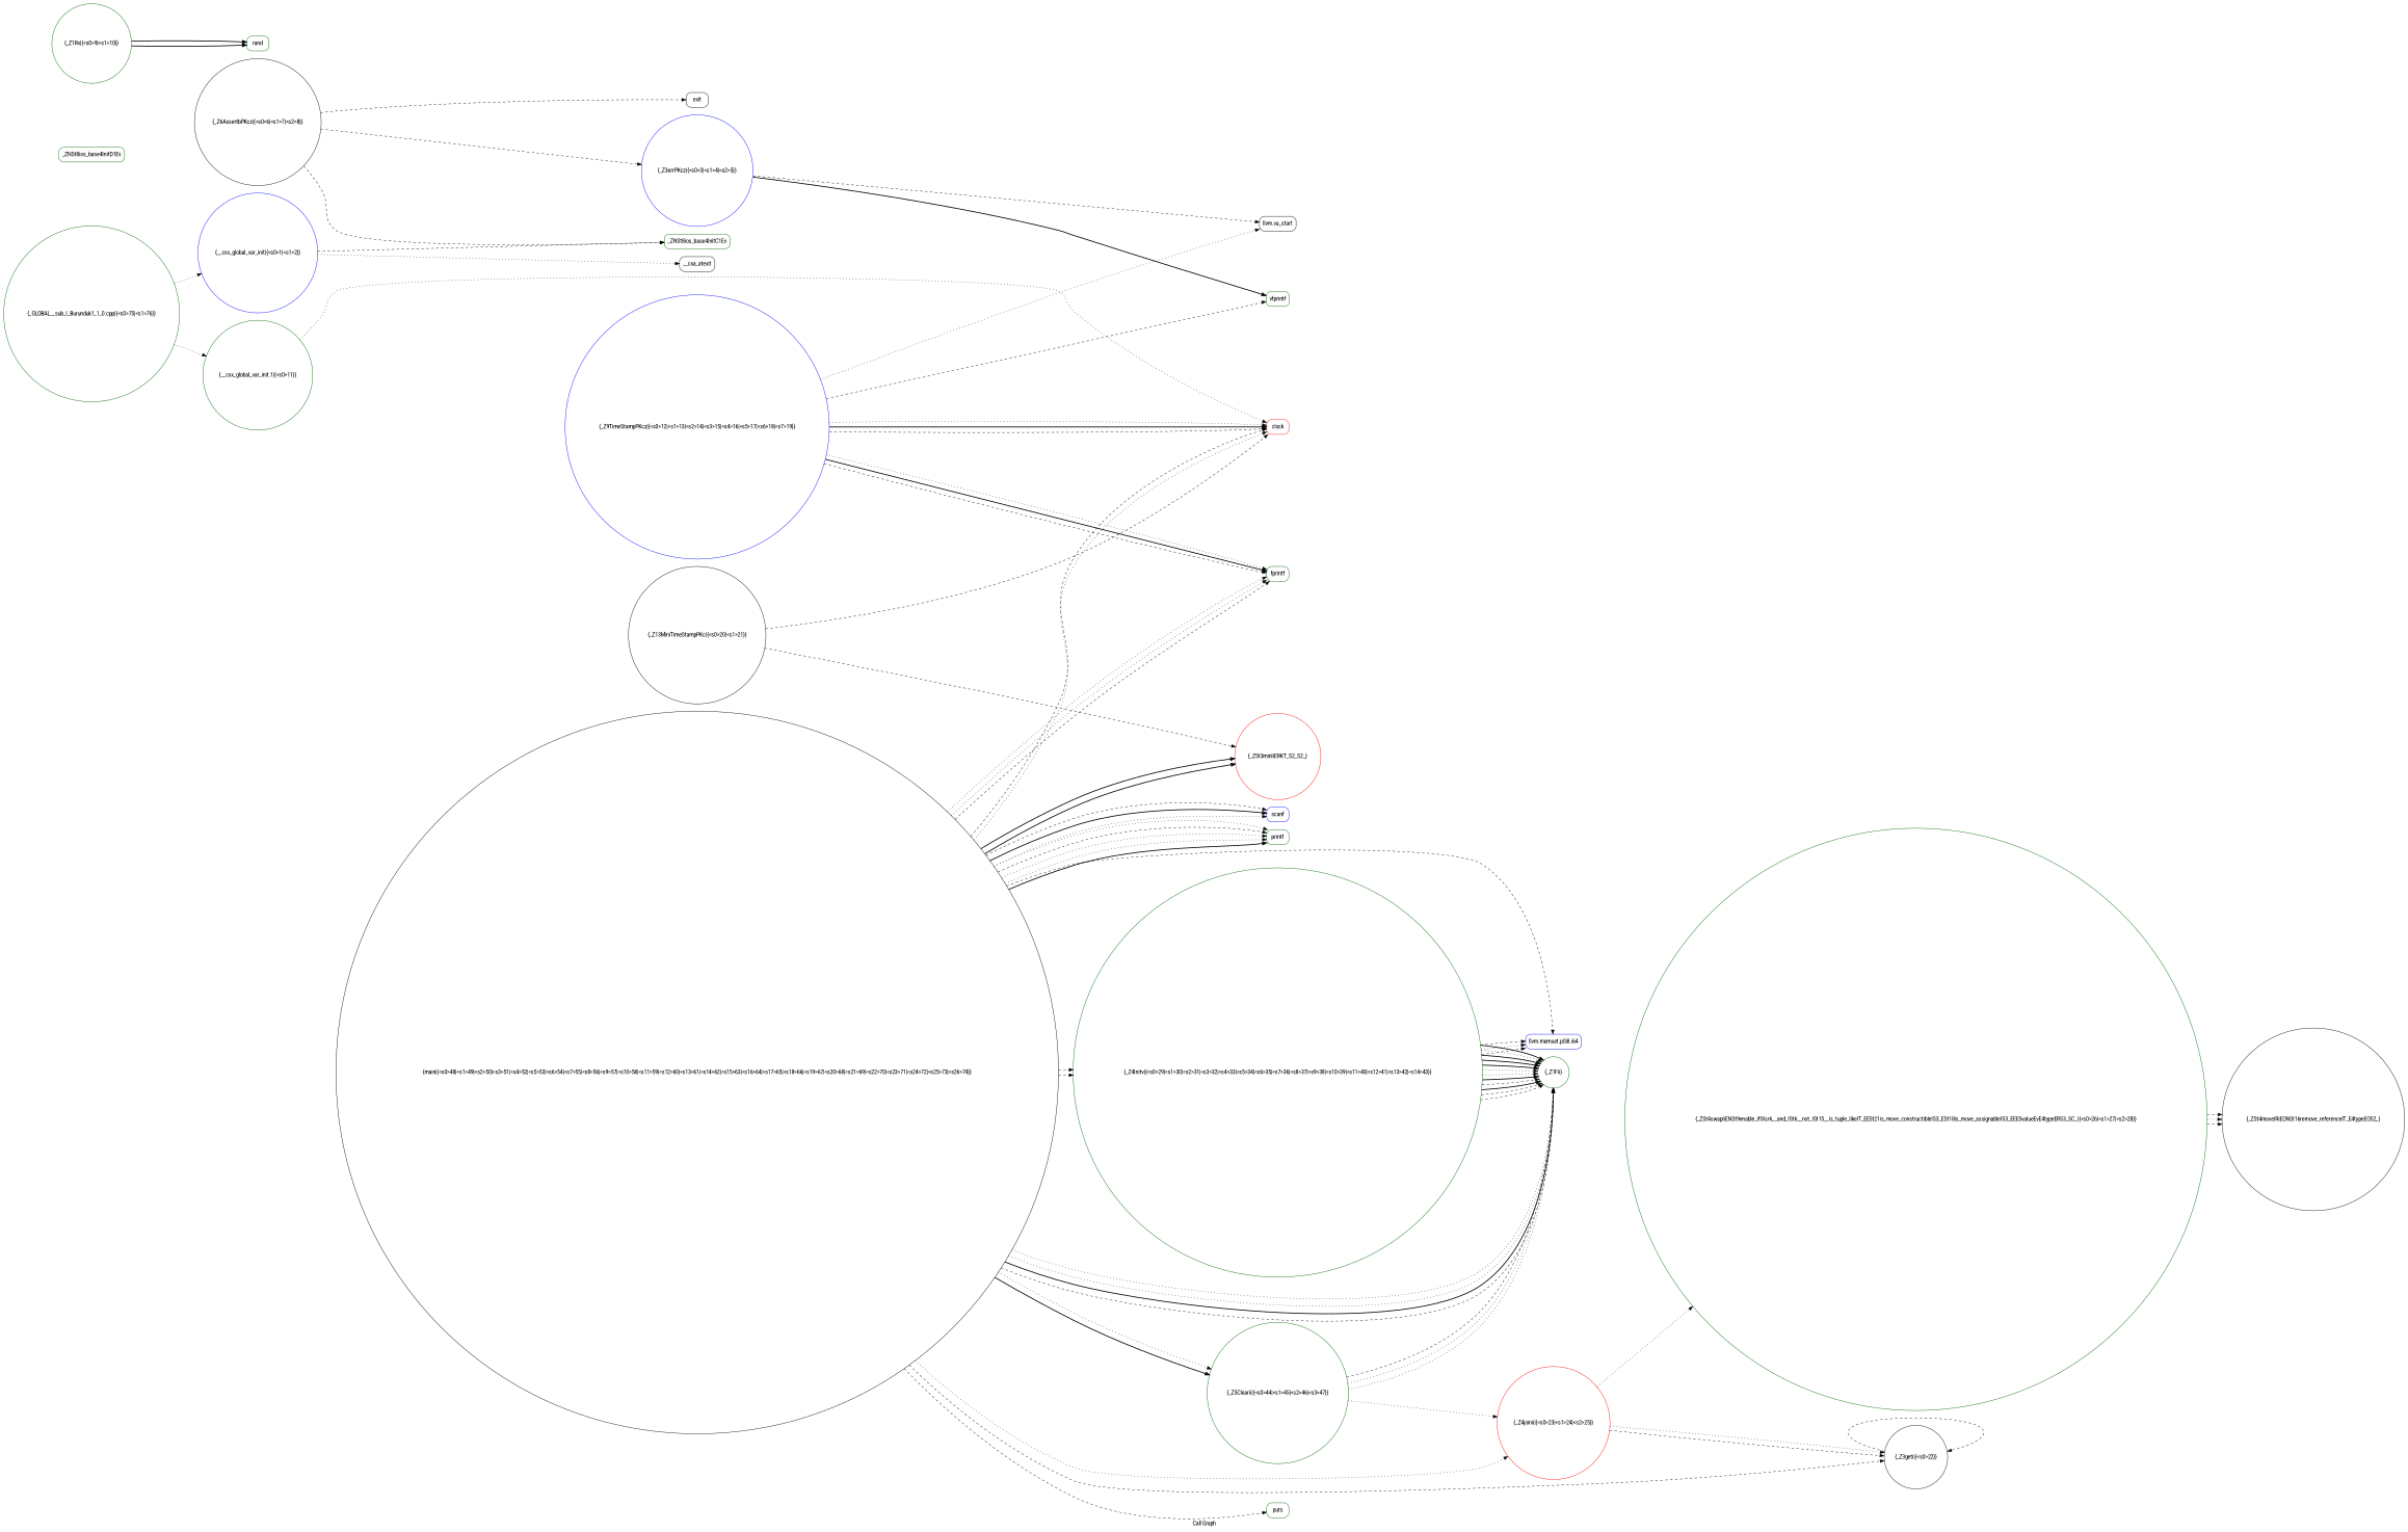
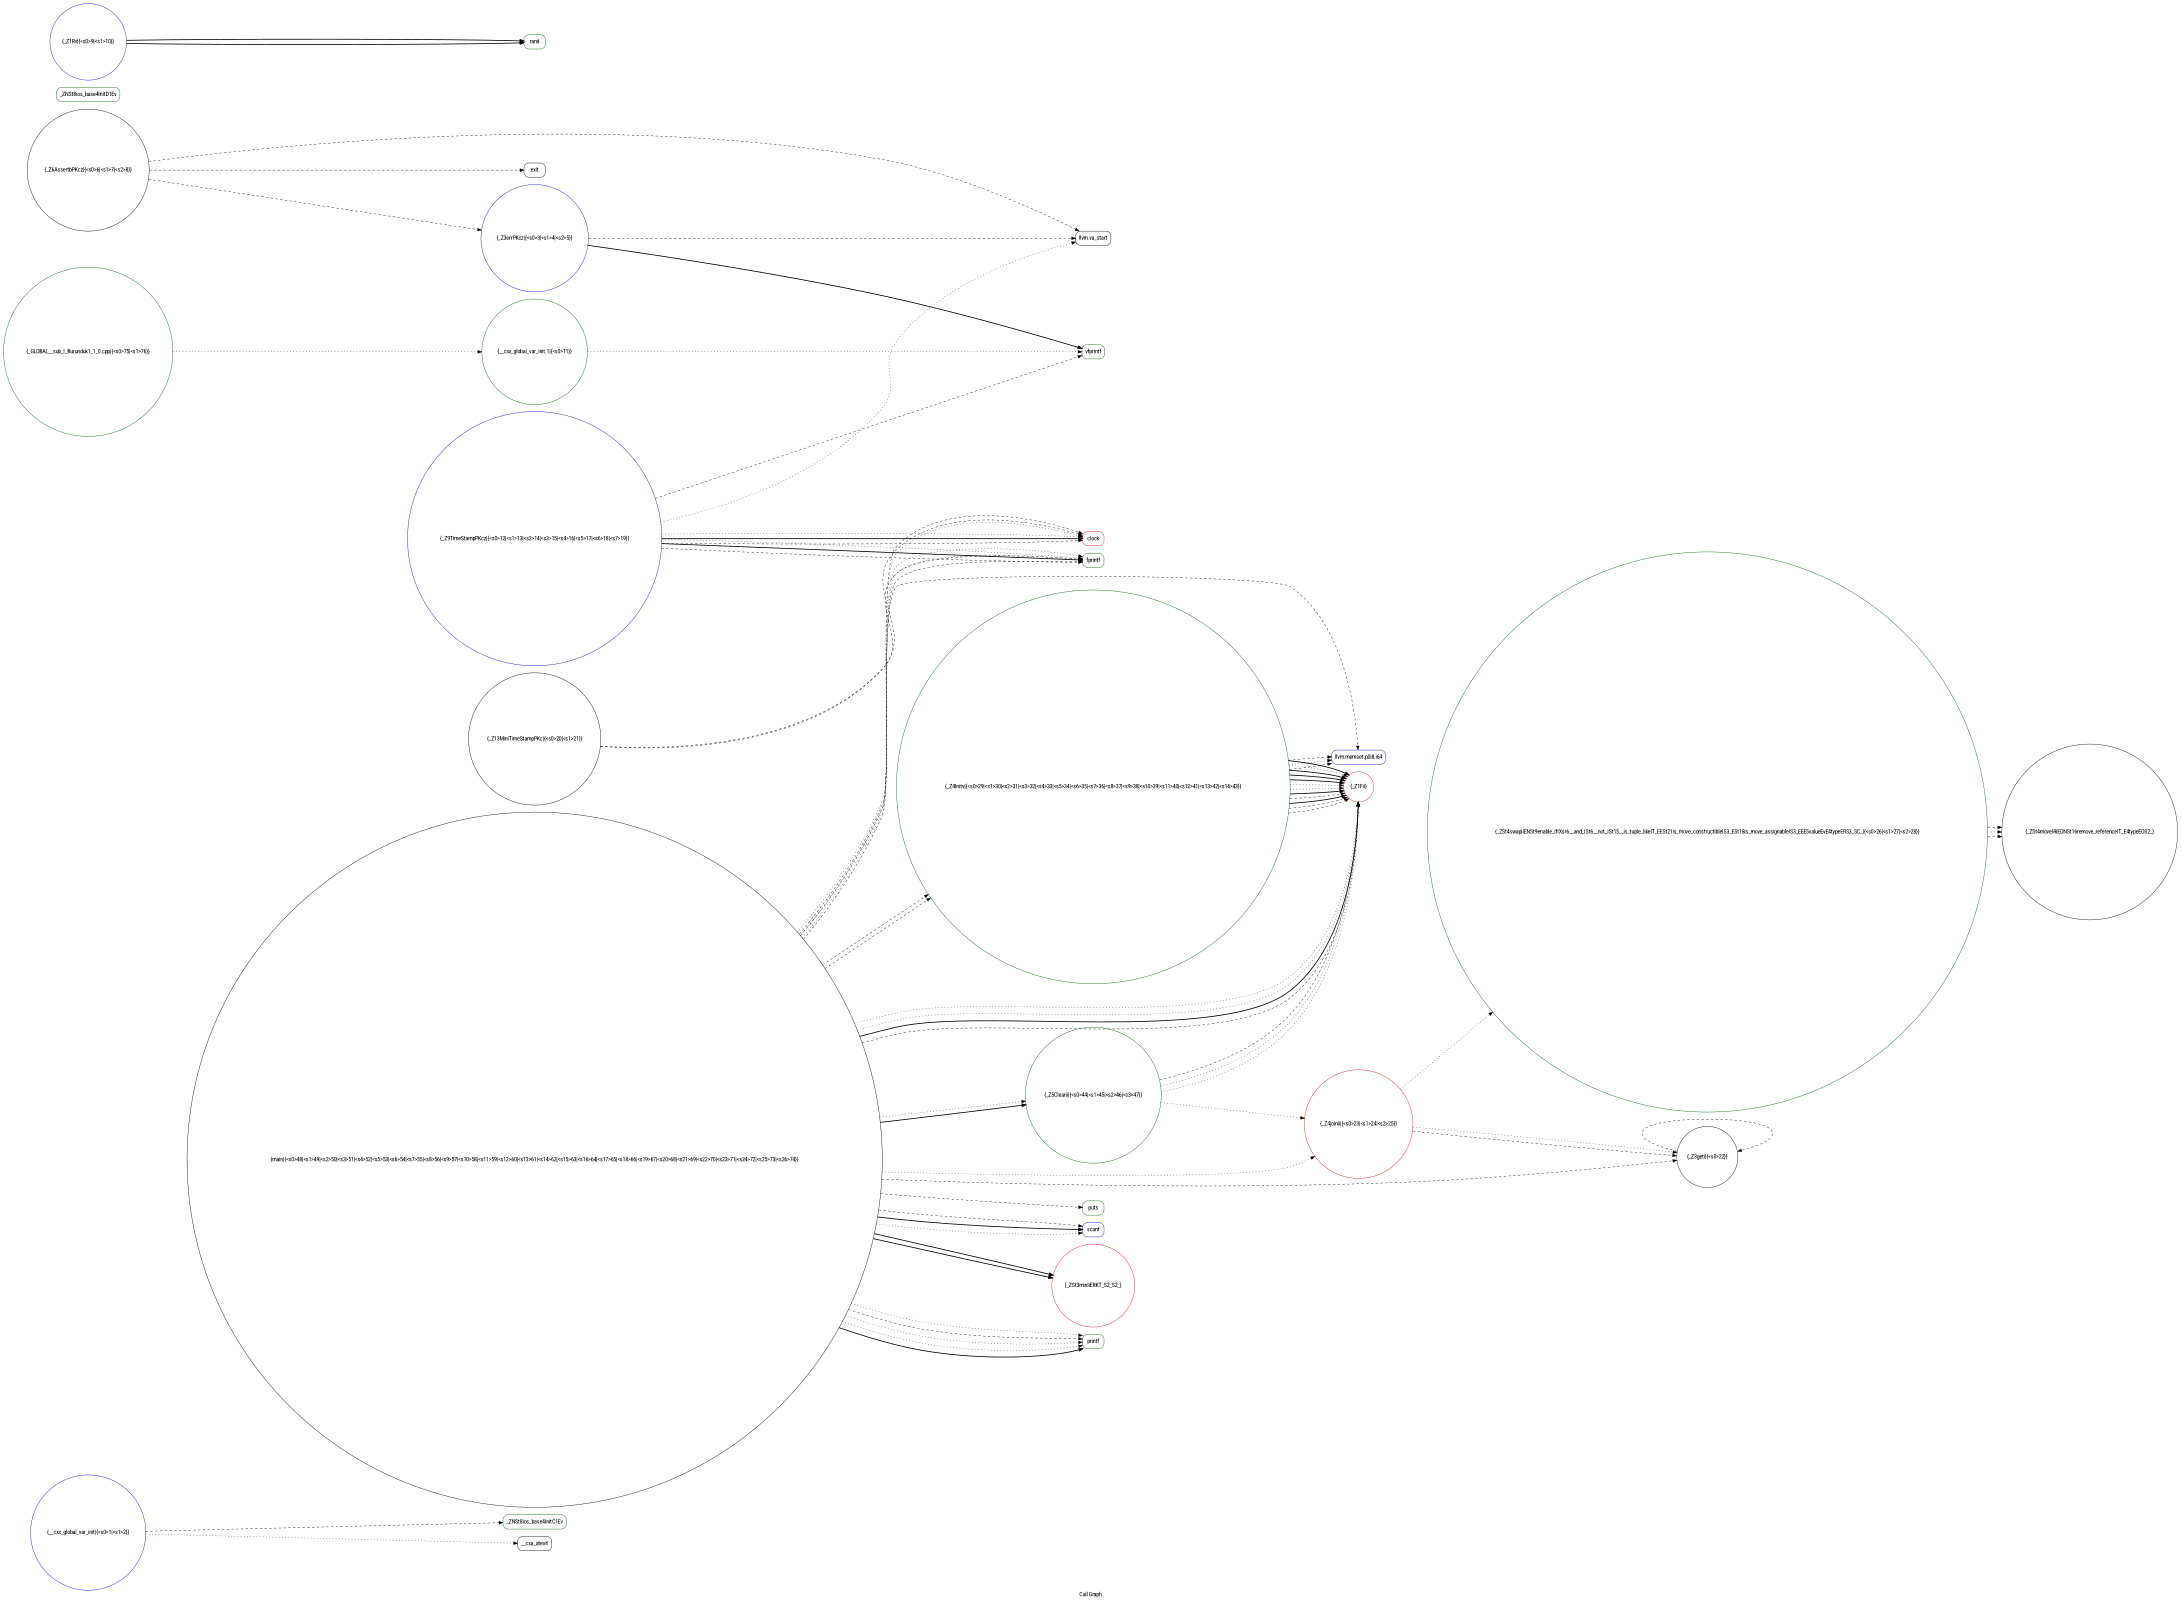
  digraph {
    fontname="Roboto Condensed"
    label="Call Graph"
    rankdir=LR
    node [color=darkgreen fontname="Roboto Condensed" shape=circle]
    edge [color=black fontname="Roboto Condensed" style=dashed tailport=s0]
    n1 [color=blue label="{__cxx_global_var_init|{<s0>1|<s1>2}}"]
    n2 [label="{_ZNSt8ios_base4InitC1Ev}" shape=Mrecord]
    n3 [color=black label="{__cxa_atexit}" shape=Mrecord]
    n4 [label="{printf}" shape=Mrecord]
    n5 [color=blue label="{_Z9TimeStampPKcz|{<s0>12|<s1>13|<s2>14|<s3>15|<s4>16|<s5>17|<s6>18|<s7>19}}"]
    n6 [color=black label="{llvm.va_start}" shape=Mrecord]
    n7 [color=red label="{clock}" shape=Mrecord]
    n8 [label="{fprintf}" shape=Mrecord]
    n9 [label="{vfprintf}" shape=Mrecord]
    n10 [color=blue label="{llvm.memset.p0i8.i64}" shape=Mrecord]
    n11 [label="{_ZNSt8ios_base4InitD1Ev}" shape=Mrecord]
    n12 [label="{puts}" shape=Mrecord]
    n13 [color=black label="{exit}" shape=Mrecord]
    n14 [color=black label="{_Z13MiniTimeStampPKc|{<s0>20|<s1>21}}"]
    n15 [label="{_Z5Clearii|{<s0>44|<s1>45|<s2>46|<s3>47}}"]
-   n16 [label="{_Z1Fii}"]
+   n16 [color=red label="{_Z1Fii}"]
    n17 [color=red label="{_Z4joinii|{<s0>23|<s1>24|<s2>25}}"]
    n18 [color=black label="{_Z3geti|{<s0>22}}"]
    n19 [label="{_ZSt4swapIiENSt9enable_ifIXsr6__and_ISt6__not_ISt15__is_tuple_likeIT_EESt21is_move_constructibleIS3_ESt18is_move_assignableIS3_EEE5valueEvE4typeERS3_SC_|{<s0>26|<s1>27|<s2>28}}"]
    n20 [color=black label="{_ZSt4moveIRiEONSt16remove_referenceIT_E4typeEOS2_}"]
    n21 [color=blue label="{_Z3errPKcz|{<s0>3|<s1>4|<s2>5}}"]
    n22 [label="{_GLOBAL__sub_I_Burunduk1_1_0.cpp|{<s0>75|<s1>76}}"]
    n23 [label="{__cxx_global_var_init.1|{<s0>11}}"]
    n24 [label="{rand}" shape=Mrecord]
    n25 [color=blue label="{scanf}" shape=Mrecord]
    n26 [label="{_Z4Initv|{<s0>29|<s1>30|<s2>31|<s3>32|<s4>33|<s5>34|<s6>35|<s7>36|<s8>37|<s9>38|<s10>39|<s11>40|<s12>41|<s13>42|<s14>43}}"]
    n27 [color=red label="{_ZSt3minIiERKT_S2_S2_}"]
    n28 [color=black label="{_Z6AssertbPKcz|{<s0>6|<s1>7|<s2>8}}"]
-   n29 [label="{_Z1Rv|{<s0>9|<s1>10}}"]
+   n29 [color=blue label="{_Z1Rv|{<s0>9|<s1>10}}"]
    n30 [color=black label="{main|{<s0>48|<s1>49|<s2>50|<s3>51|<s4>52|<s5>53|<s6>54|<s7>55|<s8>56|<s9>57|<s10>58|<s11>59|<s12>60|<s13>61|<s14>62|<s15>63|<s16>64|<s17>65|<s18>66|<s19>67|<s20>68|<s21>69|<s22>70|<s23>71|<s24>72|<s25>73|<s26>74}}"]
    n1 -> n2
    n1 -> n3 [style=dotted tailport=s1]
    n5 -> n6 [style=dotted]
    n5 -> n7 [tailport=s1]
    n5 -> n7 [style=bold tailport=s5]
    n5 -> n7 [style=dotted tailport=s7]
    n5 -> n8 [tailport=s2]
    n5 -> n8 [style=bold tailport=s4]
    n5 -> n8 [style=dotted tailport=s6]
    n5 -> n9 [tailport=s3]
    n14 -> n7
-   n14 -> n27 [tailport=s1]
+   n14 -> n8 [tailport=s1]
    n15 -> n16 [style=dotted]
    n15 -> n16 [style=dotted tailport=s1]
    n15 -> n16 [tailport=s2]
    n15 -> n17 [style=dotted tailport=s3]
    n17 -> n18
    n17 -> n18 [style=dotted tailport=s1]
    n17 -> n19 [style=dotted tailport=s2]
    n18 -> n18
    n19 -> n20
    n19 -> n20 [style=dotted tailport=s1]
    n19 -> n20 [tailport=s2]
    n21 -> n6
    n21 -> n9 [style=bold tailport=s1]
-   n22 -> n1 [style=dotted]
    n22 -> n23 [style=dotted tailport=s1]
-   n23 -> n7 [style=dotted]
+   n23 -> n9 [style=dotted]
    n26 -> n10
    n26 -> n10 [style=dotted tailport=s1]
    n26 -> n10 [tailport=s2]
    n26 -> n16 [tailport=s3]
    n26 -> n16 [tailport=s4]
    n26 -> n16 [style=bold tailport=s5]
    n26 -> n16 [tailport=s6]
    n26 -> n16 [style=bold tailport=s7]
    n26 -> n16 [style=dotted tailport=s8]
    n26 -> n16 [style=dotted tailport=s9]
    n26 -> n16 [style=bold tailport=s10]
    n26 -> n16 [style=bold tailport=s11]
    n26 -> n16 [style=bold tailport=s12]
    n26 -> n16 [style=dotted tailport=s13]
    n26 -> n16 [style=bold tailport=s14]
-   n28 -> n2
+   n28 -> n6
    n28 -> n13 [tailport=s2]
    n28 -> n21 [tailport=s1]
    n29 -> n24 [style=bold]
    n29 -> n24 [style=bold tailport=s1]
    n30 -> n4 [style=bold tailport=s4]
    n30 -> n4 [style=dotted tailport=s21]
    n30 -> n4 [style=dotted tailport=s22]
    n30 -> n4 [tailport=s23]
    n30 -> n4 [style=dotted tailport=s24]
    n30 -> n7 [style=dotted]
    n30 -> n7 [tailport=s25]
    n30 -> n8 [tailport=s1]
    n30 -> n8 [style=dotted tailport=s3]
    n30 -> n8 [style=dotted tailport=s26]
    n30 -> n10 [tailport=s13]
    n30 -> n12 [tailport=s20]
    n30 -> n15 [style=bold tailport=s14]
    n30 -> n15 [style=dotted tailport=s17]
    n30 -> n16 [tailport=s8]
    n30 -> n16 [style=bold tailport=s9]
    n30 -> n16 [style=dotted tailport=s10]
    n30 -> n16 [style=dotted tailport=s15]
    n30 -> n17 [style=dotted tailport=s11]
    n30 -> n18 [tailport=s16]
    n30 -> n25 [style=dotted tailport=s2]
    n30 -> n25 [style=bold tailport=s5]
    n30 -> n25 [tailport=s6]
    n30 -> n26 [tailport=s7]
    n30 -> n26 [tailport=s12]
    n30 -> n27 [style=bold tailport=s18]
    n30 -> n27 [style=bold tailport=s19]
  }
